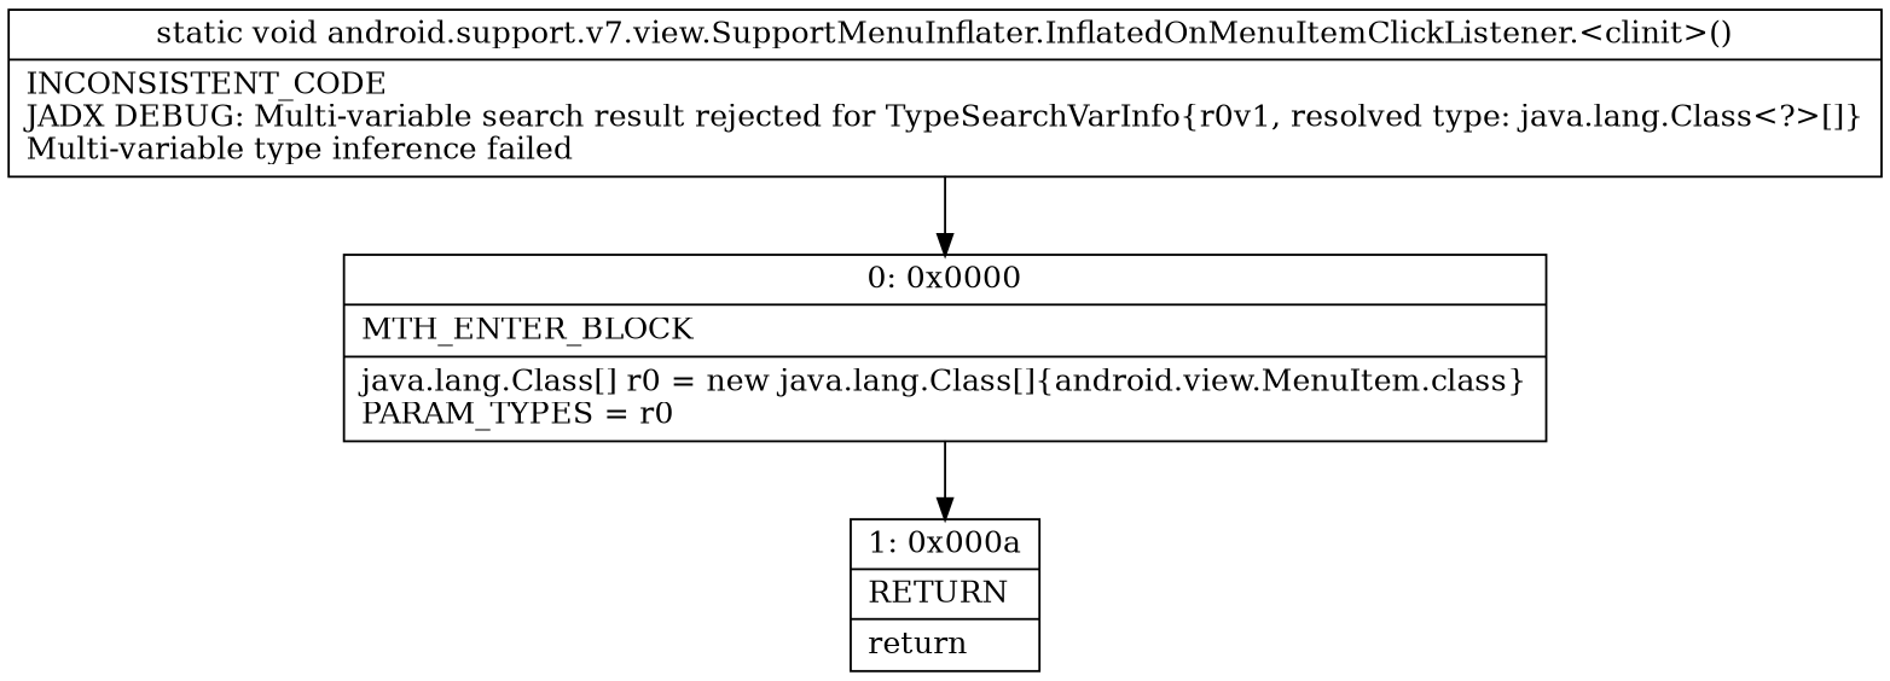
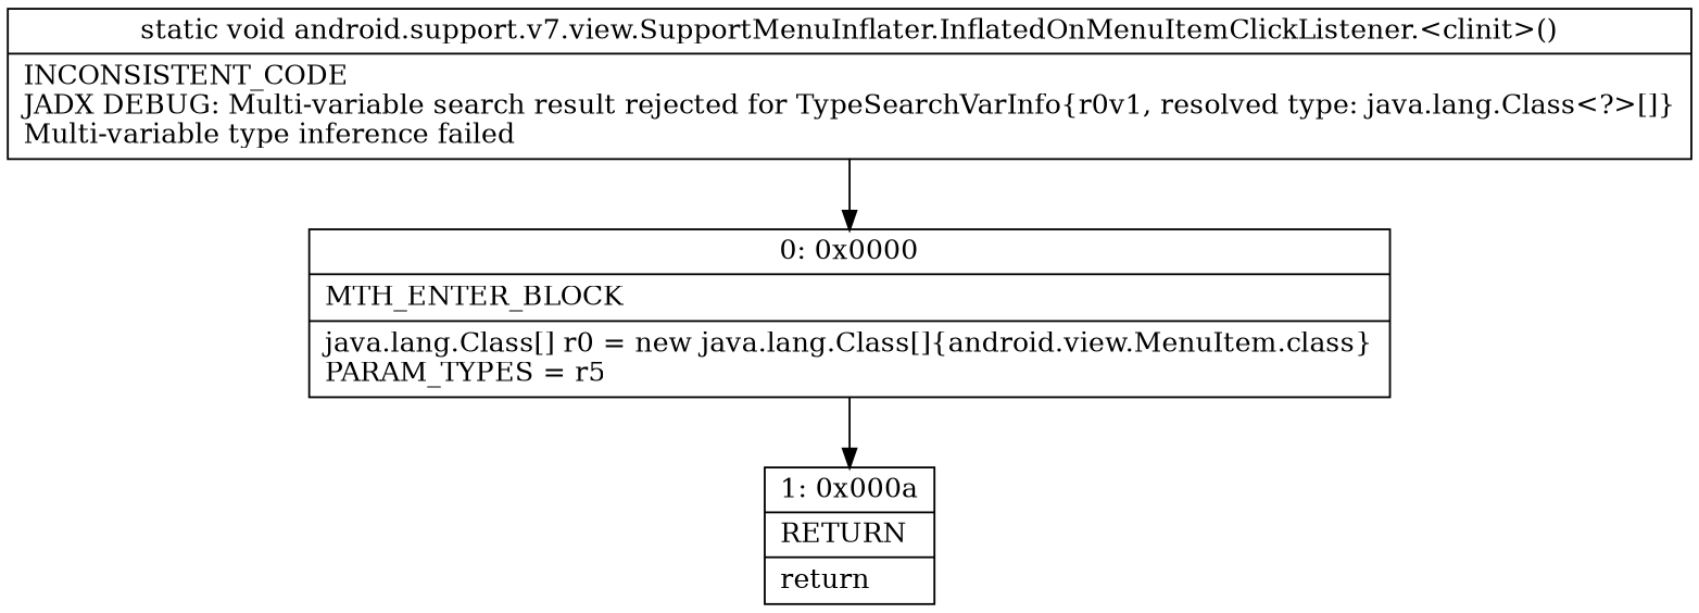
  digraph {
    node [shape=record]
-   n1 [label="{0\:\ 0x0000|MTH_ENTER_BLOCK\l|java.lang.Class[] r0 = new java.lang.Class[]\{android.view.MenuItem.class\}\lPARAM_TYPES = r0\l}"]
+   n1 [label="{0\:\ 0x0000|MTH_ENTER_BLOCK\l|java.lang.Class[] r0 = new java.lang.Class[]\{android.view.MenuItem.class\}\lPARAM_TYPES = r5\l}"]
    n2 [label="{1\:\ 0x000a|RETURN\l|return\l}"]
    n3 [label="{static void android.support.v7.view.SupportMenuInflater.InflatedOnMenuItemClickListener.\<clinit\>()  | INCONSISTENT_CODE\lJADX DEBUG: Multi\-variable search result rejected for TypeSearchVarInfo\{r0v1, resolved type: java.lang.Class\<?\>[]\}\lMulti\-variable type inference failed\l}"]
    n1 -> n2
    n3 -> n1
  }
